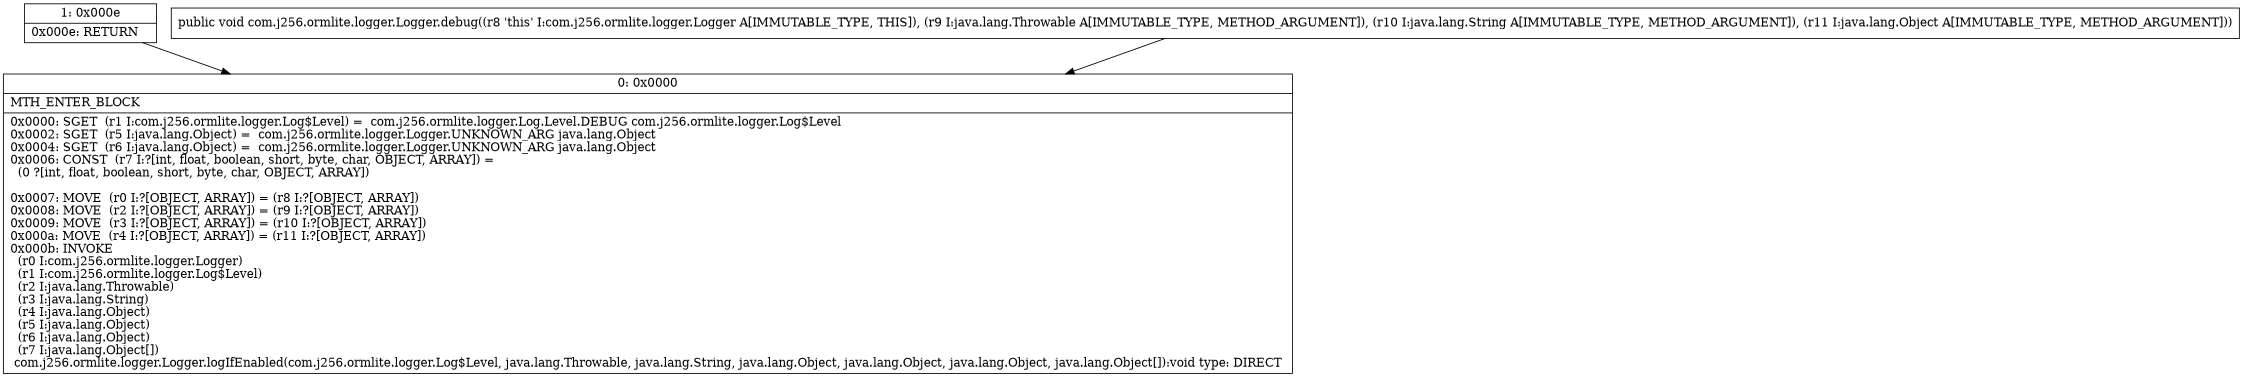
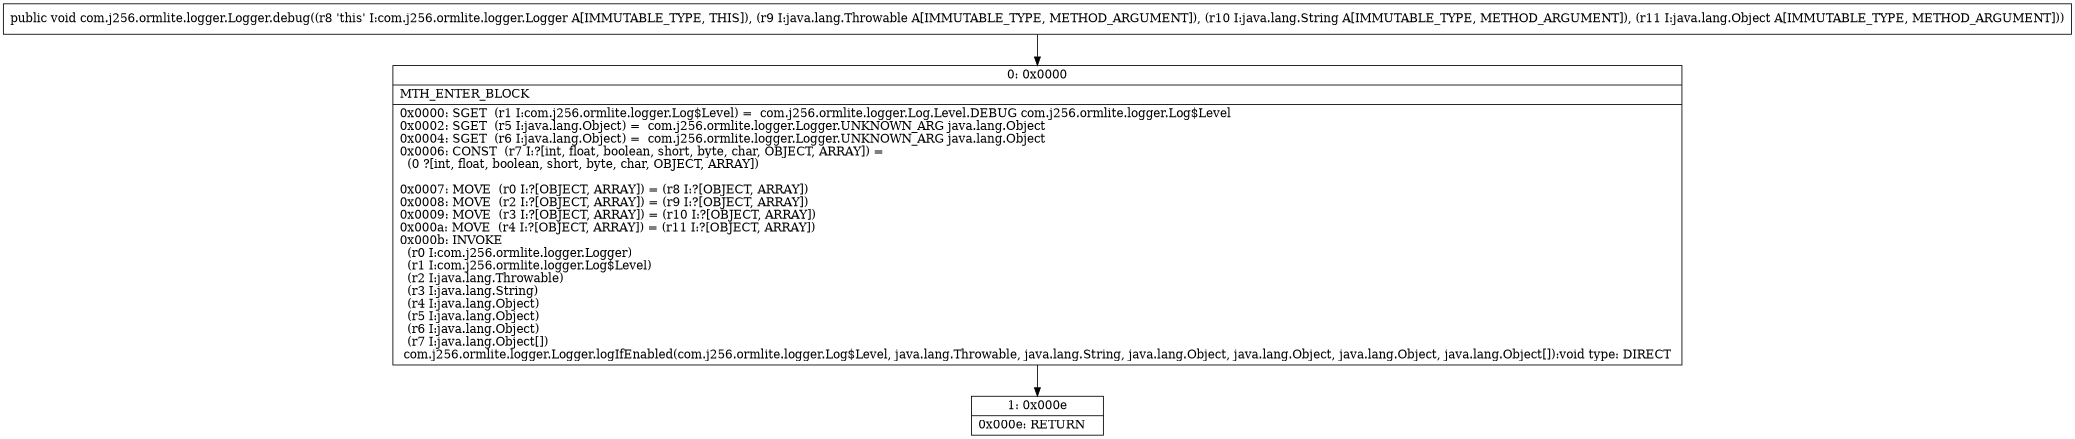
  digraph {
    node [shape=record]
    n1 [label="{0\:\ 0x0000|MTH_ENTER_BLOCK\l|0x0000: SGET  (r1 I:com.j256.ormlite.logger.Log$Level) =  com.j256.ormlite.logger.Log.Level.DEBUG com.j256.ormlite.logger.Log$Level \l0x0002: SGET  (r5 I:java.lang.Object) =  com.j256.ormlite.logger.Logger.UNKNOWN_ARG java.lang.Object \l0x0004: SGET  (r6 I:java.lang.Object) =  com.j256.ormlite.logger.Logger.UNKNOWN_ARG java.lang.Object \l0x0006: CONST  (r7 I:?[int, float, boolean, short, byte, char, OBJECT, ARRAY]) = \l  (0 ?[int, float, boolean, short, byte, char, OBJECT, ARRAY])\l \l0x0007: MOVE  (r0 I:?[OBJECT, ARRAY]) = (r8 I:?[OBJECT, ARRAY]) \l0x0008: MOVE  (r2 I:?[OBJECT, ARRAY]) = (r9 I:?[OBJECT, ARRAY]) \l0x0009: MOVE  (r3 I:?[OBJECT, ARRAY]) = (r10 I:?[OBJECT, ARRAY]) \l0x000a: MOVE  (r4 I:?[OBJECT, ARRAY]) = (r11 I:?[OBJECT, ARRAY]) \l0x000b: INVOKE  \l  (r0 I:com.j256.ormlite.logger.Logger)\l  (r1 I:com.j256.ormlite.logger.Log$Level)\l  (r2 I:java.lang.Throwable)\l  (r3 I:java.lang.String)\l  (r4 I:java.lang.Object)\l  (r5 I:java.lang.Object)\l  (r6 I:java.lang.Object)\l  (r7 I:java.lang.Object[])\l com.j256.ormlite.logger.Logger.logIfEnabled(com.j256.ormlite.logger.Log$Level, java.lang.Throwable, java.lang.String, java.lang.Object, java.lang.Object, java.lang.Object, java.lang.Object[]):void type: DIRECT \l}"]
    n2 [label="{1\:\ 0x000e|0x000e: RETURN   \l}"]
    n3 [label="{public void com.j256.ormlite.logger.Logger.debug((r8 'this' I:com.j256.ormlite.logger.Logger A[IMMUTABLE_TYPE, THIS]), (r9 I:java.lang.Throwable A[IMMUTABLE_TYPE, METHOD_ARGUMENT]), (r10 I:java.lang.String A[IMMUTABLE_TYPE, METHOD_ARGUMENT]), (r11 I:java.lang.Object A[IMMUTABLE_TYPE, METHOD_ARGUMENT])) }"]
-   n2 -> n1
+   n1 -> n2
    n3 -> n1
  }
